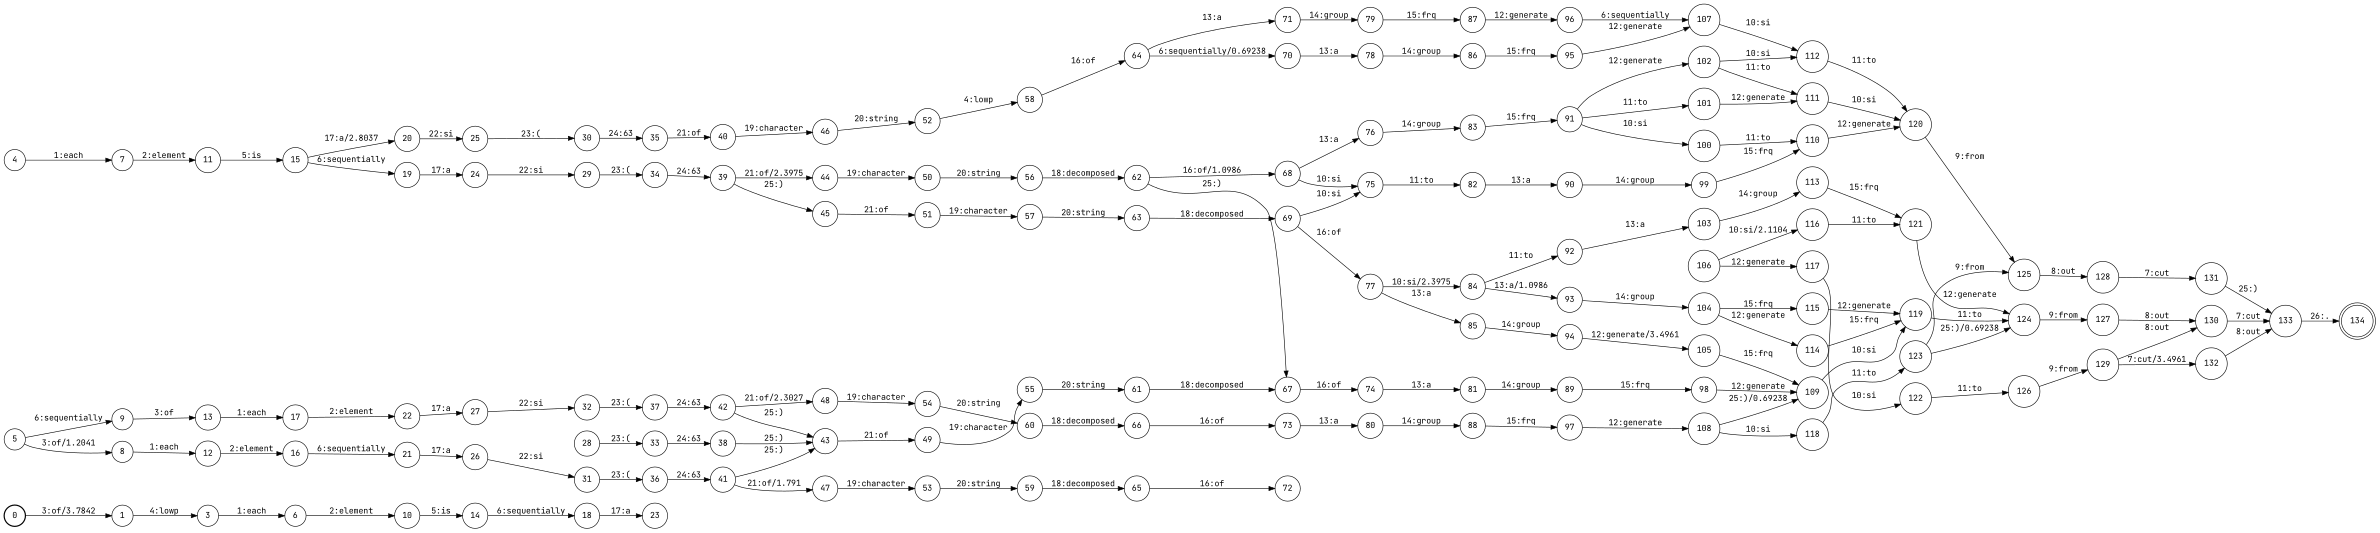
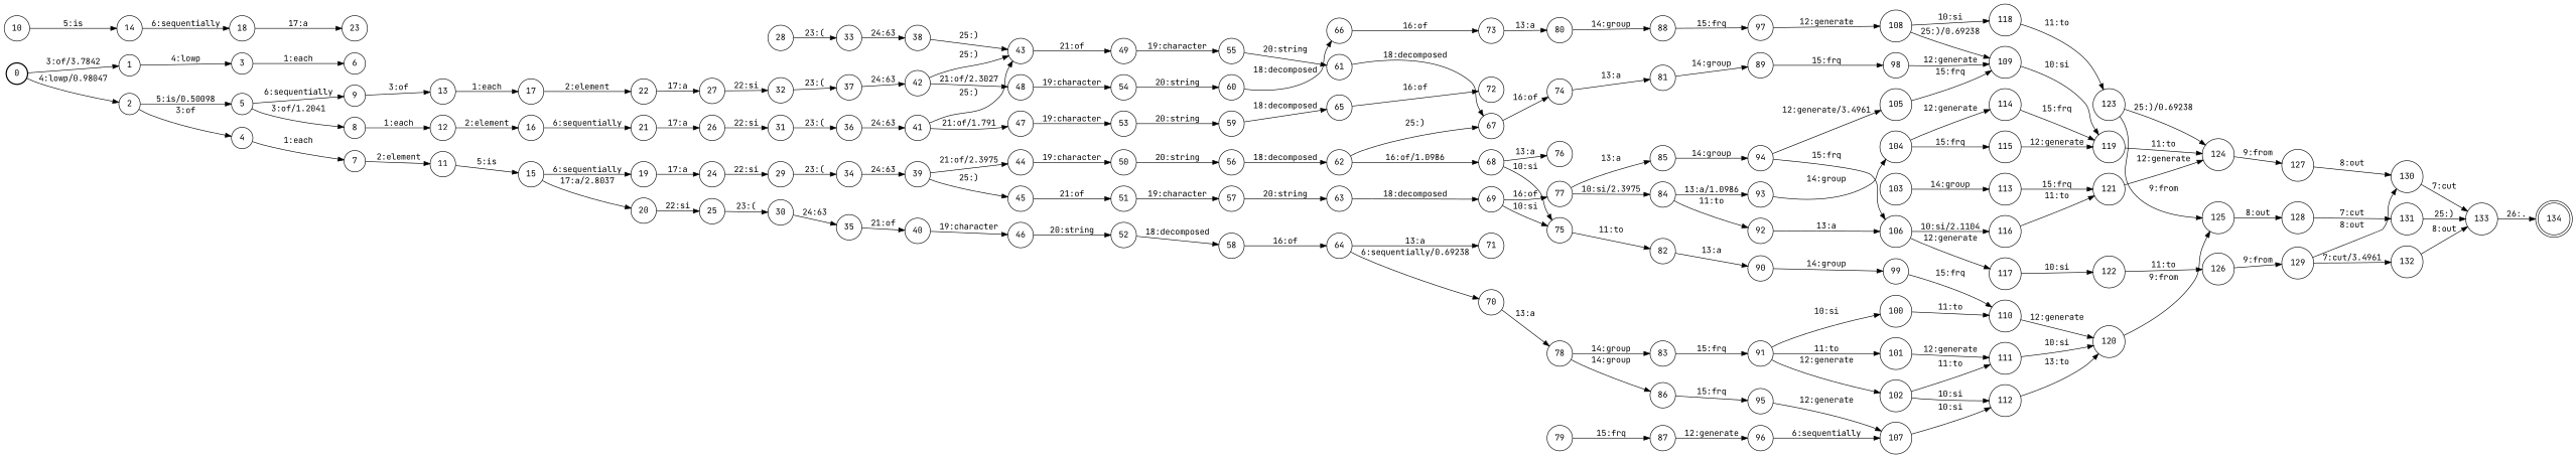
  digraph {
    fontname="JetBrains Mono"
    nodesep=0.25
    rankdir=LR
    ranksep=0.4
    node [fontname="JetBrains Mono" fontsize=14 shape=circle style=solid]
    edge [fontname="JetBrains Mono" fontsize=14]
    n1 [label=0 style=bold]
    n2 [label=1]
+   n3 [label=2]
    n4 [label=3]
    n5 [label=4]
    n6 [label=5]
    n7 [label=6]
    n8 [label=7]
    n9 [label=8]
    n10 [label=9]
    n11 [label=10]
    n12 [label=11]
    n13 [label=12]
    n14 [label=13]
    n15 [label=14]
    n16 [label=15]
    n17 [label=16]
    n18 [label=17]
    n19 [label=18]
    n20 [label=19]
    n21 [label=20]
    n22 [label=21]
    n23 [label=22]
    n24 [label=23]
    n25 [label=24]
    n26 [label=25]
    n27 [label=26]
    n28 [label=27]
    n29 [label=29]
    n30 [label=30]
    n31 [label=31]
    n32 [label=32]
    n33 [label=28]
    n34 [label=33]
    n35 [label=34]
    n36 [label=35]
    n37 [label=36]
    n38 [label=37]
    n39 [label=38]
    n40 [label=39]
    n41 [label=40]
    n42 [label=41]
    n43 [label=42]
    n44 [label=43]
    n45 [label=44]
    n46 [label=45]
    n47 [label=46]
    n48 [label=47]
    n49 [label=48]
    n50 [label=49]
    n51 [label=50]
    n52 [label=51]
    n53 [label=52]
    n54 [label=53]
    n55 [label=54]
    n56 [label=55]
    n57 [label=56]
    n58 [label=57]
    n59 [label=58]
    n60 [label=59]
    n61 [label=60]
    n62 [label=61]
    n63 [label=62]
    n64 [label=63]
    n65 [label=64]
    n66 [label=65]
    n67 [label=66]
    n68 [label=67]
    n69 [label=68]
    n70 [label=69]
    n71 [label=70]
    n72 [label=71]
    n73 [label=72]
    n74 [label=73]
    n75 [label=74]
    n76 [label=76]
    n77 [label=75]
    n78 [label=77]
    n79 [label=78]
    n80 [label=79]
    n81 [label=80]
    n82 [label=81]
    n83 [label=83]
    n84 [label=82]
    n85 [label=85]
    n86 [label=84]
    n87 [label=86]
    n88 [label=87]
    n89 [label=88]
    n90 [label=89]
    n91 [label=91]
    n92 [label=90]
    n93 [label=94]
    n94 [label=92]
    n95 [label=93]
    n96 [label=95]
    n97 [label=96]
    n98 [label=97]
    n99 [label=98]
    n100 [label=99]
    n101 [label=101]
    n102 [label=102]
    n103 [label=100]
    n104 [label=105]
    n105 [label=106]
    n106 [label=103]
    n107 [label=104]
    n108 [label=107]
    n109 [label=108]
    n110 [label=109]
    n111 [label=110]
    n112 [label=111]
    n113 [label=112]
    n114 [label=113]
    n115 [label=114]
    n116 [label=115]
    n117 [label=117]
    n118 [label=116]
    n119 [label=118]
    n120 [label=119]
    n121 [label=120]
    n122 [label=121]
    n123 [label=122]
    n124 [label=123]
    n125 [label=124]
    n126 [label=125]
    n127 [label=126]
    n128 [label=127]
    n129 [label=128]
    n130 [label=129]
    n131 [label=130]
    n132 [label=131]
    n133 [label=132]
    n134 [label=133]
    n135 [label=134 shape=doublecircle]
    n1 -> n2 [label="3:of/3.7842"]
+   n1 -> n3 [label="4:lowp/0.98047"]
    n2 -> n4 [label="4:lowp"]
+   n3 -> n5 [label="3:of"]
+   n3 -> n6 [label="5:is/0.50098"]
    n4 -> n7 [label="1:each"]
    n5 -> n8 [label="1:each"]
    n6 -> n9 [label="3:of/1.2041"]
    n6 -> n10 [label="6:sequentially"]
-   n7 -> n11 [label="2:element"]
    n8 -> n12 [label="2:element"]
    n9 -> n13 [label="1:each"]
    n10 -> n14 [label="3:of"]
    n11 -> n15 [label="5:is"]
    n12 -> n16 [label="5:is"]
    n13 -> n17 [label="2:element"]
    n14 -> n18 [label="1:each"]
    n15 -> n19 [label="6:sequentially"]
    n16 -> n20 [label="6:sequentially"]
    n16 -> n21 [label="17:a/2.8037"]
    n17 -> n22 [label="6:sequentially"]
    n18 -> n23 [label="2:element"]
    n19 -> n24 [label="17:a"]
    n20 -> n25 [label="17:a"]
    n21 -> n26 [label="22:si"]
    n22 -> n27 [label="17:a"]
    n23 -> n28 [label="17:a"]
    n25 -> n29 [label="22:si"]
    n26 -> n30 [label="23:("]
    n27 -> n31 [label="22:si"]
    n28 -> n32 [label="22:si"]
    n29 -> n35 [label="23:("]
    n30 -> n36 [label="24:63"]
    n31 -> n37 [label="23:("]
    n32 -> n38 [label="23:("]
    n33 -> n34 [label="23:("]
    n34 -> n39 [label="24:63"]
    n35 -> n40 [label="24:63"]
    n36 -> n41 [label="21:of"]
    n37 -> n42 [label="24:63"]
    n38 -> n43 [label="24:63"]
    n39 -> n44 [label="25:)"]
    n40 -> n45 [label="21:of/2.3975"]
    n40 -> n46 [label="25:)"]
    n41 -> n47 [label="19:character"]
    n42 -> n44 [label="25:)"]
    n42 -> n48 [label="21:of/1.791"]
    n43 -> n44 [label="25:)"]
    n43 -> n49 [label="21:of/2.3027"]
    n44 -> n50 [label="21:of"]
    n45 -> n51 [label="19:character"]
    n46 -> n52 [label="21:of"]
    n47 -> n53 [label="20:string"]
    n48 -> n54 [label="19:character"]
    n49 -> n55 [label="19:character"]
    n50 -> n56 [label="19:character"]
    n51 -> n57 [label="20:string"]
    n52 -> n58 [label="19:character"]
-   n53 -> n59 [label="4:lowp"]
+   n53 -> n59 [label="18:decomposed"]
    n54 -> n60 [label="20:string"]
    n55 -> n61 [label="20:string"]
    n56 -> n62 [label="20:string"]
    n57 -> n63 [label="18:decomposed"]
    n58 -> n64 [label="20:string"]
    n59 -> n65 [label="16:of"]
    n60 -> n66 [label="18:decomposed"]
    n61 -> n67 [label="18:decomposed"]
    n62 -> n68 [label="18:decomposed"]
    n63 -> n68 [label="25:)"]
    n63 -> n69 [label="16:of/1.0986"]
    n64 -> n70 [label="18:decomposed"]
    n65 -> n71 [label="6:sequentially/0.69238"]
    n65 -> n72 [label="13:a"]
    n66 -> n73 [label="16:of"]
    n67 -> n74 [label="16:of"]
    n68 -> n75 [label="16:of"]
    n69 -> n76 [label="13:a"]
    n69 -> n77 [label="10:si"]
    n70 -> n77 [label="10:si"]
    n70 -> n78 [label="16:of"]
    n71 -> n79 [label="13:a"]
-   n72 -> n80 [label="14:group"]
    n74 -> n81 [label="13:a"]
    n75 -> n82 [label="13:a"]
-   n76 -> n83 [label="14:group"]
+   n79 -> n83 [label="14:group"]
    n77 -> n84 [label="11:to"]
    n78 -> n85 [label="13:a"]
    n78 -> n86 [label="10:si/2.3975"]
    n79 -> n87 [label="14:group"]
    n80 -> n88 [label="15:frq"]
    n81 -> n89 [label="14:group"]
    n82 -> n90 [label="14:group"]
    n83 -> n91 [label="15:frq"]
    n84 -> n92 [label="13:a"]
    n85 -> n93 [label="14:group"]
    n86 -> n94 [label="11:to"]
    n86 -> n95 [label="13:a/1.0986"]
    n87 -> n96 [label="15:frq"]
    n88 -> n97 [label="12:generate"]
    n89 -> n98 [label="15:frq"]
    n90 -> n99 [label="15:frq"]
    n91 -> n101 [label="11:to"]
    n91 -> n102 [label="12:generate"]
    n91 -> n103 [label="10:si"]
    n92 -> n100 [label="14:group"]
    n93 -> n104 [label="12:generate/3.4961"]
-   n94 -> n106 [label="13:a"]
+   n93 -> n105 [label="15:frq"]
+   n94 -> n105 [label="13:a"]
    n95 -> n107 [label="14:group"]
    n96 -> n108 [label="12:generate"]
    n97 -> n108 [label="6:sequentially"]
    n98 -> n109 [label="12:generate"]
    n99 -> n110 [label="12:generate"]
    n100 -> n111 [label="15:frq"]
    n101 -> n112 [label="12:generate"]
    n102 -> n112 [label="11:to"]
    n102 -> n113 [label="10:si"]
    n103 -> n111 [label="11:to"]
    n104 -> n110 [label="15:frq"]
    n105 -> n117 [label="12:generate"]
    n105 -> n118 [label="10:si/2.1104"]
    n106 -> n114 [label="14:group"]
    n107 -> n115 [label="12:generate"]
    n107 -> n116 [label="15:frq"]
    n108 -> n113 [label="10:si"]
    n109 -> n110 [label="25:)/0.69238"]
    n109 -> n119 [label="10:si"]
    n110 -> n120 [label="10:si"]
    n111 -> n121 [label="12:generate"]
    n112 -> n121 [label="10:si"]
-   n113 -> n121 [label="11:to"]
+   n113 -> n121 [label="13:to"]
    n114 -> n122 [label="15:frq"]
    n115 -> n120 [label="15:frq"]
    n116 -> n120 [label="12:generate"]
    n117 -> n123 [label="10:si"]
    n118 -> n122 [label="11:to"]
    n119 -> n124 [label="11:to"]
    n120 -> n125 [label="11:to"]
    n121 -> n126 [label="9:from"]
    n122 -> n125 [label="12:generate"]
    n123 -> n127 [label="11:to"]
    n124 -> n125 [label="25:)/0.69238"]
    n124 -> n126 [label="9:from"]
    n125 -> n128 [label="9:from"]
    n126 -> n129 [label="8:out"]
    n127 -> n130 [label="9:from"]
    n128 -> n131 [label="8:out"]
    n129 -> n132 [label="7:cut"]
    n130 -> n131 [label="8:out"]
    n130 -> n133 [label="7:cut/3.4961"]
    n131 -> n134 [label="7:cut"]
    n132 -> n134 [label="25:)"]
    n133 -> n134 [label="8:out"]
    n134 -> n135 [label="26:."]
  }
